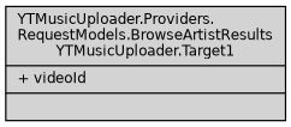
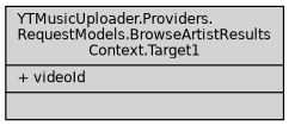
  digraph {
-   n1 [color=black fillcolor=lightgrey fontcolor=black fontname=Helvetica fontsize=10 height=0.2 label="{YTMusicUploader.Providers.\lRequestModels.BrowseArtistResults\lYTMusicUploader.Target1\n|+ videoId\l|}" shape=record style=filled width=0.4]
+   n1 [color=black fillcolor=lightgrey fontcolor=black fontname=Helvetica fontsize=10 height=0.2 label="{YTMusicUploader.Providers.\lRequestModels.BrowseArtistResults\lContext.Target1\n|+ videoId\l|}" shape=record style=filled width=0.4]
  }
